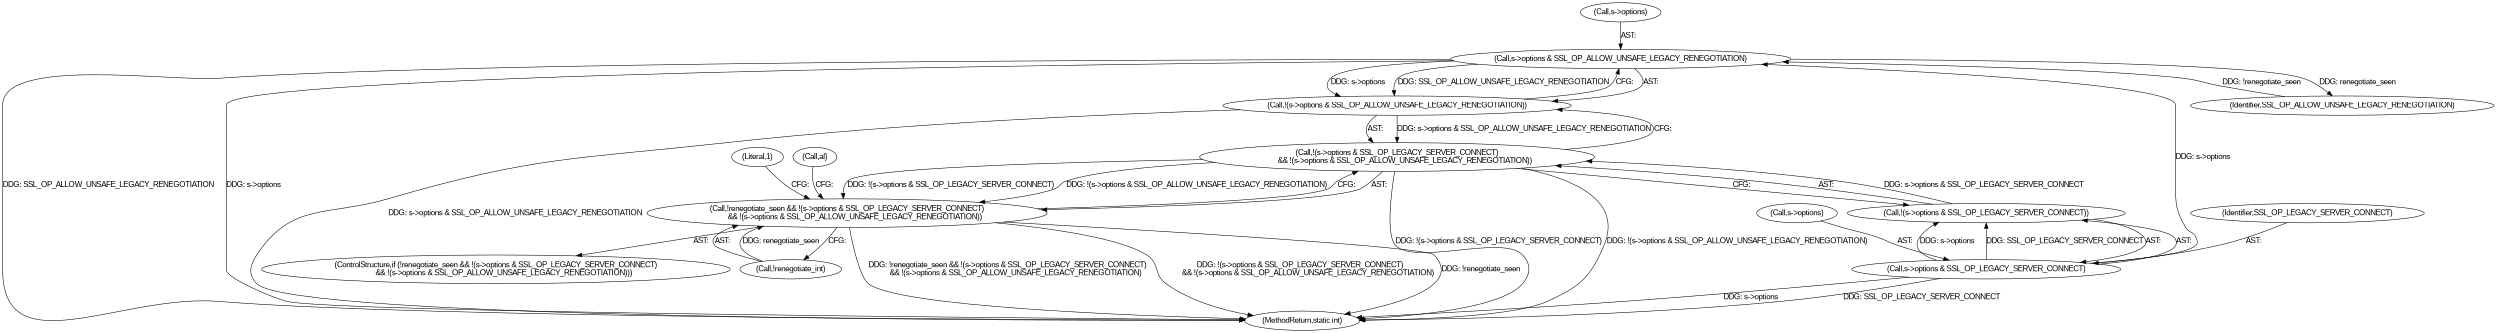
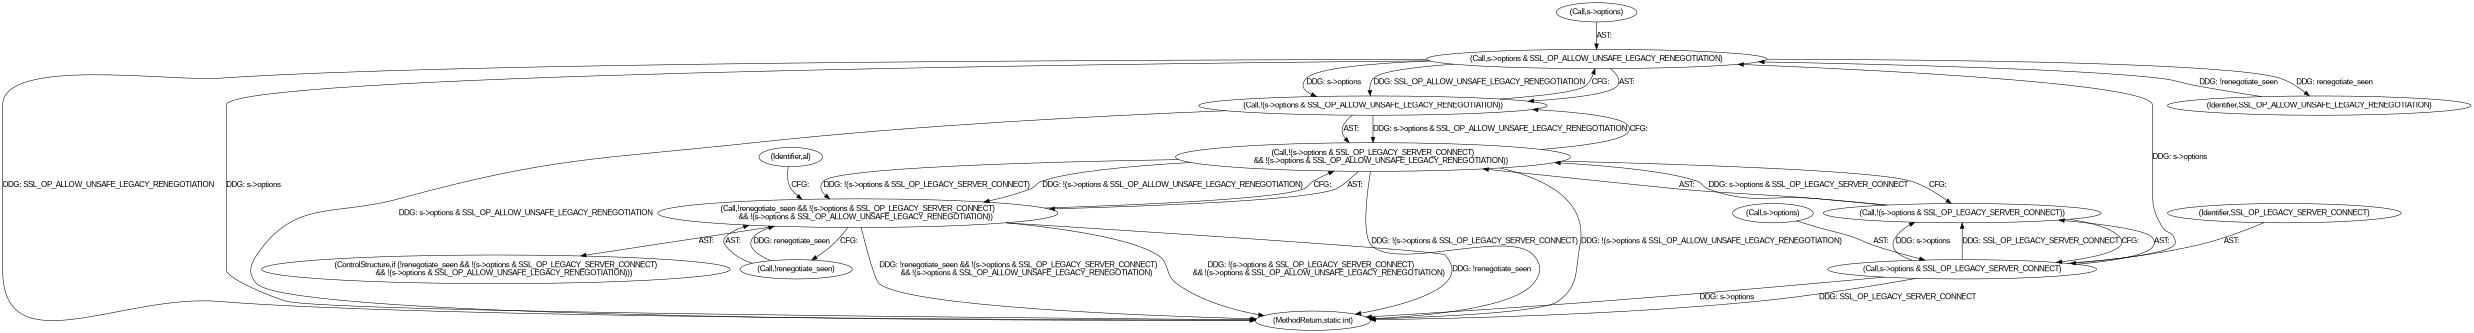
  digraph {
    fontname="Liberation Sans"
    node [fontname="Liberation Sans"]
    edge [fontname="Liberation Sans"]
    n1 [label="(Call,s->options & SSL_OP_ALLOW_UNSAFE_LEGACY_RENEGOTIATION)"]
    n2 [label="(Call,!(s->options & SSL_OP_ALLOW_UNSAFE_LEGACY_RENEGOTIATION))"]
    n3 [label="(MethodReturn,static int)"]
    n4 [label="(Identifier,SSL_OP_ALLOW_UNSAFE_LEGACY_RENEGOTIATION)"]
    n5 [label="(Call,!(s->options & SSL_OP_LEGACY_SERVER_CONNECT)\n        && !(s->options & SSL_OP_ALLOW_UNSAFE_LEGACY_RENEGOTIATION))"]
    n6 [label="(Call,s->options & SSL_OP_LEGACY_SERVER_CONNECT)"]
    n7 [label="(Call,!(s->options & SSL_OP_LEGACY_SERVER_CONNECT))"]
    n8 [label="(Identifier,SSL_OP_LEGACY_SERVER_CONNECT)"]
    n9 [label="(Call,!renegotiate_seen && !(s->options & SSL_OP_LEGACY_SERVER_CONNECT)\n        && !(s->options & SSL_OP_ALLOW_UNSAFE_LEGACY_RENEGOTIATION))"]
    n10 [label="(ControlStructure,if (!renegotiate_seen && !(s->options & SSL_OP_LEGACY_SERVER_CONNECT)\n        && !(s->options & SSL_OP_ALLOW_UNSAFE_LEGACY_RENEGOTIATION)))"]
-   n11 [label="(Call,!renegotiate_int)"]
-   n12 [label="(Literal,1)"]
+   n11 [label="(Call,!renegotiate_seen)"]
    n13 [label="(Call,s->options)"]
    n14 [label="(Call,s->options)"]
-   n15 [label="(Call,al)"]
+   n15 [label="(Identifier,al)"]
    n1 -> n2 [label="AST: "]
    n1 -> n2 [label="DDG: s->options"]
    n1 -> n2 [label="DDG: SSL_OP_ALLOW_UNSAFE_LEGACY_RENEGOTIATION"]
    n1 -> n3 [label="DDG: SSL_OP_ALLOW_UNSAFE_LEGACY_RENEGOTIATION"]
    n1 -> n3 [label="DDG: s->options"]
    n1 -> n4 [label="DDG: renegotiate_seen"]
    n2 -> n1 [label="CFG: "]
    n2 -> n3 [label="DDG: s->options & SSL_OP_ALLOW_UNSAFE_LEGACY_RENEGOTIATION"]
    n2 -> n5 [label="AST: "]
    n2 -> n5 [label="DDG: s->options & SSL_OP_ALLOW_UNSAFE_LEGACY_RENEGOTIATION"]
    n4 -> n1 [label="DDG: !renegotiate_seen"]
    n5 -> n2 [label="CFG: "]
    n5 -> n3 [label="DDG: !(s->options & SSL_OP_ALLOW_UNSAFE_LEGACY_RENEGOTIATION)"]
    n5 -> n3 [label="DDG: !(s->options & SSL_OP_LEGACY_SERVER_CONNECT)"]
    n5 -> n7 [label="CFG: "]
    n5 -> n9 [label="AST: "]
    n5 -> n9 [label="DDG: !(s->options & SSL_OP_LEGACY_SERVER_CONNECT)"]
    n5 -> n9 [label="DDG: !(s->options & SSL_OP_ALLOW_UNSAFE_LEGACY_RENEGOTIATION)"]
    n6 -> n1 [label="DDG: s->options"]
    n6 -> n3 [label="DDG: s->options"]
    n6 -> n3 [label="DDG: SSL_OP_LEGACY_SERVER_CONNECT"]
    n6 -> n7 [label="AST: "]
    n6 -> n7 [label="DDG: s->options"]
    n6 -> n7 [label="DDG: SSL_OP_LEGACY_SERVER_CONNECT"]
    n7 -> n5 [label="AST: "]
    n7 -> n5 [label="DDG: s->options & SSL_OP_LEGACY_SERVER_CONNECT"]
-   n7 -> n6 [label="AST: "]
+   n7 -> n6 [label="CFG: "]
    n8 -> n6 [label="AST: "]
    n9 -> n3 [label="DDG: !renegotiate_seen && !(s->options & SSL_OP_LEGACY_SERVER_CONNECT)\n        && !(s->options & SSL_OP_ALLOW_UNSAFE_LEGACY_RENEGOTIATION)"]
    n9 -> n3 [label="DDG: !(s->options & SSL_OP_LEGACY_SERVER_CONNECT)\n        && !(s->options & SSL_OP_ALLOW_UNSAFE_LEGACY_RENEGOTIATION)"]
    n9 -> n3 [label="DDG: !renegotiate_seen"]
    n9 -> n5 [label="CFG: "]
    n9 -> n10 [label="AST: "]
    n9 -> n11 [label="CFG: "]
    n11 -> n9 [label="AST: "]
    n11 -> n9 [label="DDG: renegotiate_seen"]
-   n12 -> n9 [label="CFG: "]
    n13 -> n1 [label="AST: "]
    n14 -> n6 [label="AST: "]
    n15 -> n9 [label="CFG: "]
  }
